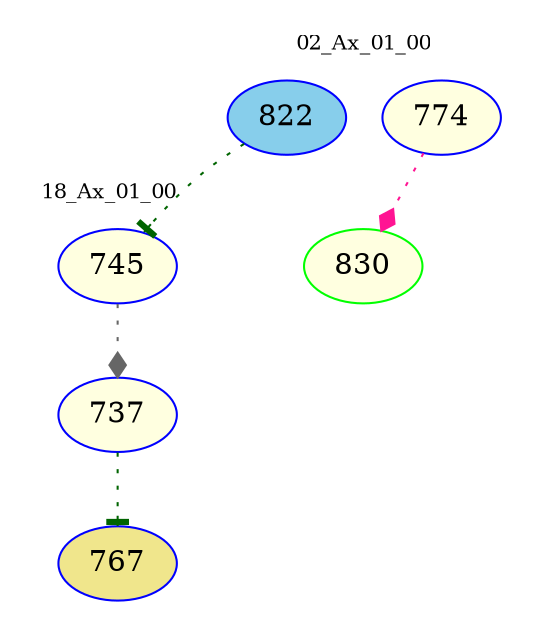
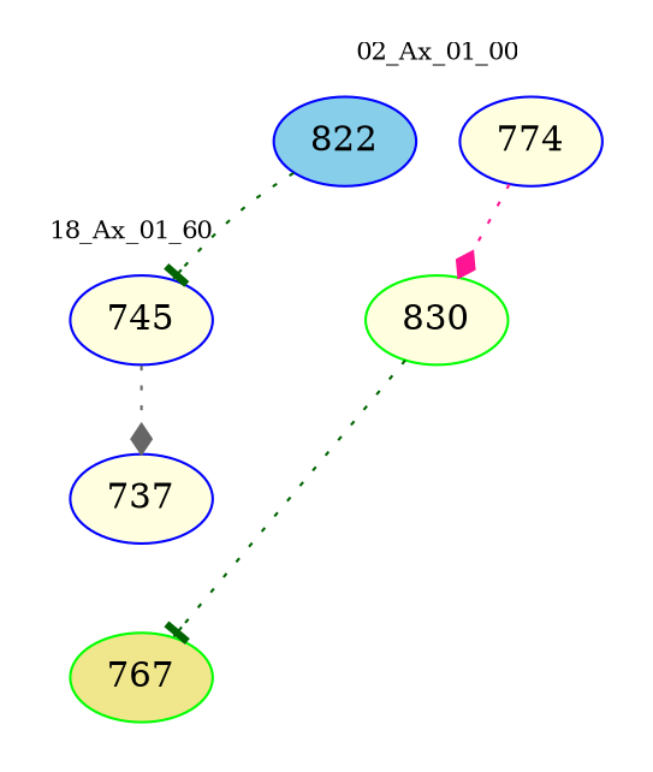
  digraph {
    node [color=blue fillcolor=lightyellow style=filled]
    edge [arrowhead=diamond color=darkgreen style=dotted]
    n1 [label=745]
    n2 [label=737]
-   n3 [fillcolor=khaki label=767]
+   n3 [color=green fillcolor=khaki label=767]
    n4 [fillcolor=skyblue label=822]
    n5 [label=774]
    n6 [color=green label=830]
    subgraph cluster_1 {
      color=white
      fontsize=10
-     label="18_Ax_01_00"
+     label="18_Ax_01_60"
      n1
      n2
      n3
    }
    subgraph cluster_2 {
      color=white
      fontsize=10
      label="02_Ax_01_00"
      n4
      n5
      n6
    }
    n1 -> n2 [color=gray40]
-   n2 -> n3 [arrowhead=tee]
+   n6 -> n3 [arrowhead=tee]
    n4 -> n1 [arrowhead=tee]
    n5 -> n6 [color=deeppink]
  }
